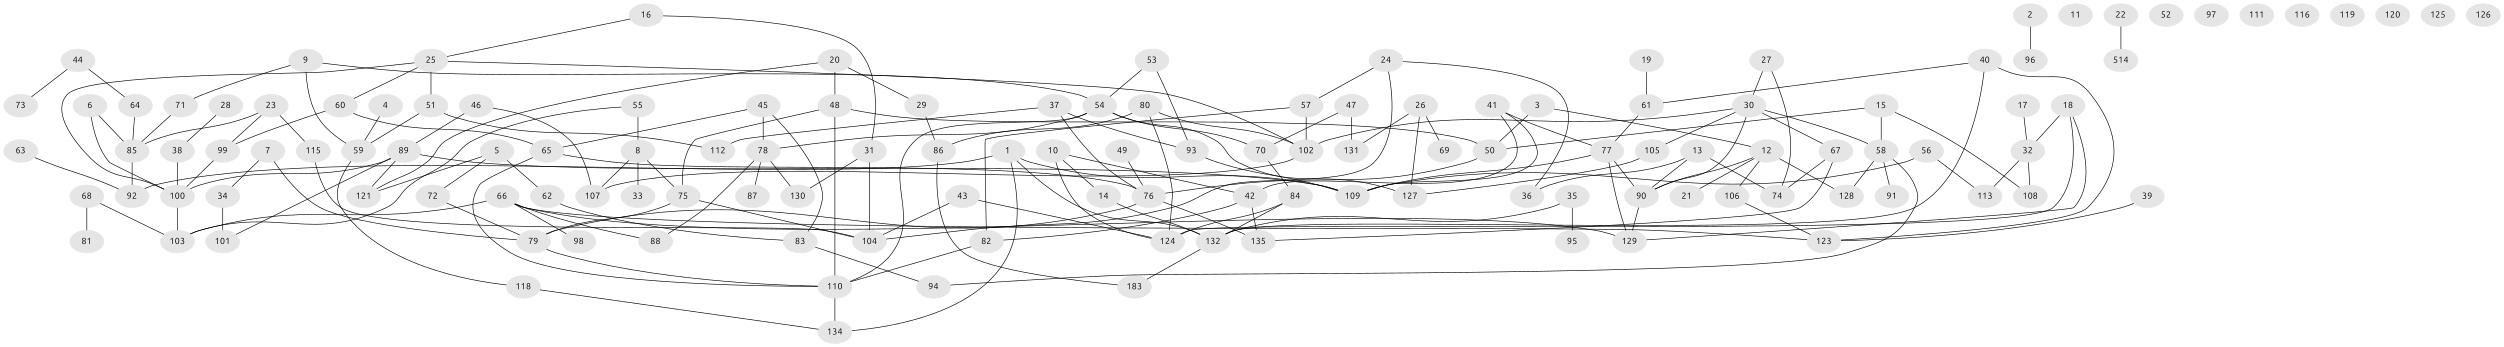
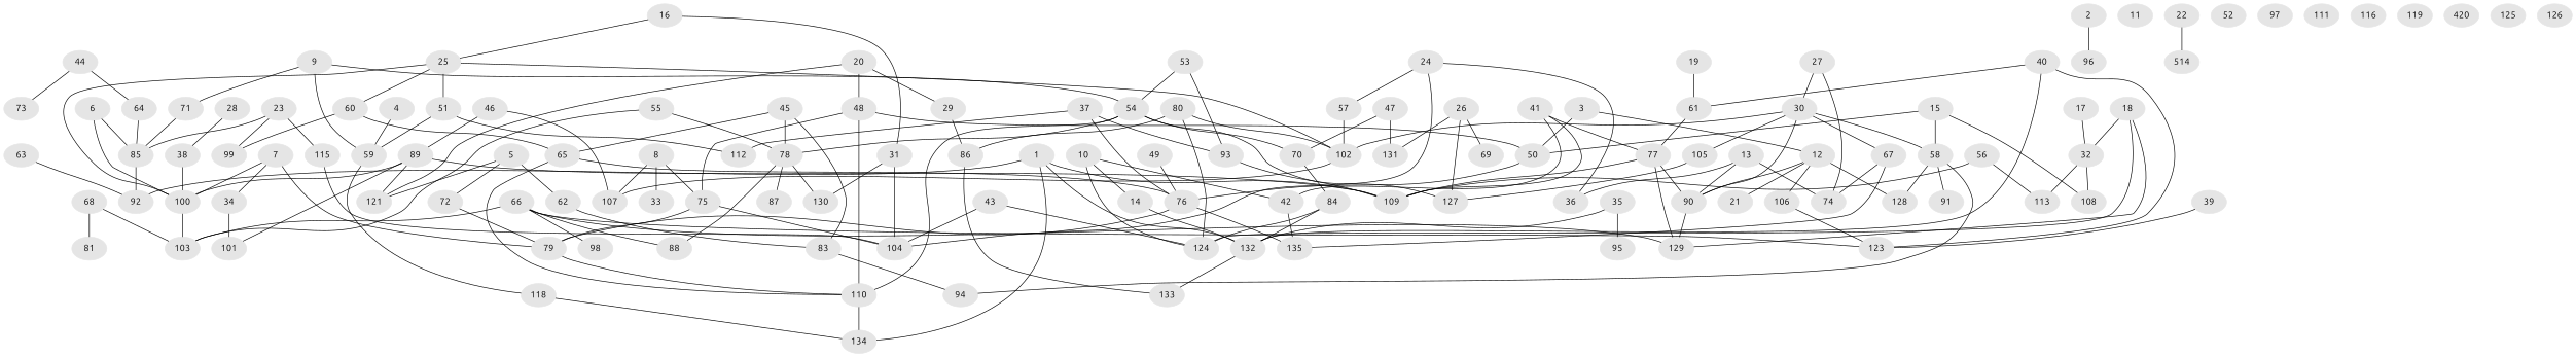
  graph {
    fontname=Ubuntu
    node [color=gray90 fontname=Ubuntu style=filled]
    edge [fontname=Ubuntu]
    1
    92
    109
    132
    134
-   133 [label=183]
+   133
    2
    96
    3
    12
    50
    21
    90
    106
    128
    76
    4
    59
    118
    86
    5
    62
    72
    121
    83
    79
    6
    85
    100
    103
    7
    34
    101
    110
    8
    33
    75
    107
    104
    9
    54
    71
    127
    78
    70
    10
    14
    42
    124
-   82
    135
    11
    129
    123
    13
    36
    74
    15
    58
    108
    91
    94
    16
    25
    31
    51
    60
    102
    130
    17
    32
    113
    18
    19
    61
    77
    20
    29
    48
    n80 [label=514]
    22
    23
    99
    115
    24
    57
    112
    65
    26
    69
    131
    27
    30
    67
    105
    28
    38
    35
    95
    37
    93
    39
    40
    41
    43
    44
    73
    64
    45
    88
    87
    46
    89
    47
    84
    49
    52
    53
    55
    56
    63
    66
    98
    68
    81
    80
    97
    111
    116
    119
-   120
+   120 [label=420]
    125
    126
    1 -- 92
    1 -- 109
    1 -- 132
    1 -- 134
    132 -- 133
    2 -- 96
    3 -- 12
    3 -- 50
    12 -- 21
    12 -- 90
    12 -- 106
    12 -- 128
    50 -- 76
    90 -- 129
    106 -- 123
    76 -- 79
    76 -- 135
    4 -- 59
    59 -- 118
    118 -- 134
    86 -- 133
    5 -- 62
    5 -- 72
    5 -- 121
    62 -- 83
    72 -- 79
    83 -- 94
    79 -- 110
    6 -- 85
    6 -- 100
    85 -- 92
    100 -- 103
    7 -- 79
-   99 -- 100
+   7 -- 100
    7 -- 34
    34 -- 101
    110 -- 134
    8 -- 33
    8 -- 75
    8 -- 107
    75 -- 79
    75 -- 104
    9 -- 59
    9 -- 54
    9 -- 71
    54 -- 110
    54 -- 127
    54 -- 78
    54 -- 70
    71 -- 85
    78 -- 130
    78 -- 88
    78 -- 87
    70 -- 84
    10 -- 14
    10 -- 42
    10 -- 124
    14 -- 132
-   42 -- 82
    42 -- 135
-   82 -- 110
    13 -- 90
    13 -- 36
    13 -- 74
    15 -- 50
    15 -- 58
    15 -- 108
    58 -- 128
    58 -- 91
    58 -- 94
    16 -- 25
    16 -- 31
    25 -- 100
    25 -- 51
    25 -- 60
    25 -- 102
    31 -- 104
    31 -- 130
    51 -- 59
    51 -- 112
    60 -- 99
    60 -- 65
    102 -- 107
    17 -- 32
    32 -- 108
    32 -- 113
    18 -- 124
    18 -- 129
    18 -- 32
    19 -- 61
    61 -- 77
    77 -- 109
    77 -- 90
    77 -- 129
    20 -- 121
    20 -- 29
    20 -- 48
    29 -- 86
    48 -- 50
    48 -- 110
    48 -- 75
    22 -- n80
    23 -- 85
    23 -- 99
    23 -- 115
    115 -- 104
    24 -- 104
    24 -- 36
    24 -- 57
-   57 -- 82
    57 -- 102
    65 -- 76
    65 -- 110
    26 -- 127
    26 -- 69
    26 -- 131
    27 -- 74
    27 -- 30
    30 -- 90
    30 -- 58
    30 -- 102
    30 -- 67
    30 -- 105
    67 -- 135
    67 -- 74
    105 -- 127
    28 -- 38
    38 -- 100
    35 -- 132
    35 -- 95
    37 -- 76
    37 -- 112
    37 -- 93
    93 -- 109
    39 -- 123
    40 -- 132
    40 -- 123
    40 -- 61
    41 -- 109
    41 -- 42
    41 -- 77
    43 -- 104
    43 -- 124
    44 -- 73
    44 -- 64
    64 -- 85
    45 -- 83
    45 -- 78
    45 -- 65
    46 -- 107
    46 -- 89
    89 -- 109
    89 -- 121
    89 -- 100
    89 -- 101
    47 -- 70
    47 -- 131
    84 -- 132
    84 -- 124
    49 -- 76
    53 -- 54
    53 -- 93
    55 -- 103
-   55 -- 8
+   55 -- 78
    56 -- 109
    56 -- 113
    63 -- 92
    66 -- 103
    66 -- 129
    66 -- 123
    66 -- 88
    66 -- 98
    68 -- 103
    68 -- 81
    80 -- 86
    80 -- 124
    80 -- 102
  }
